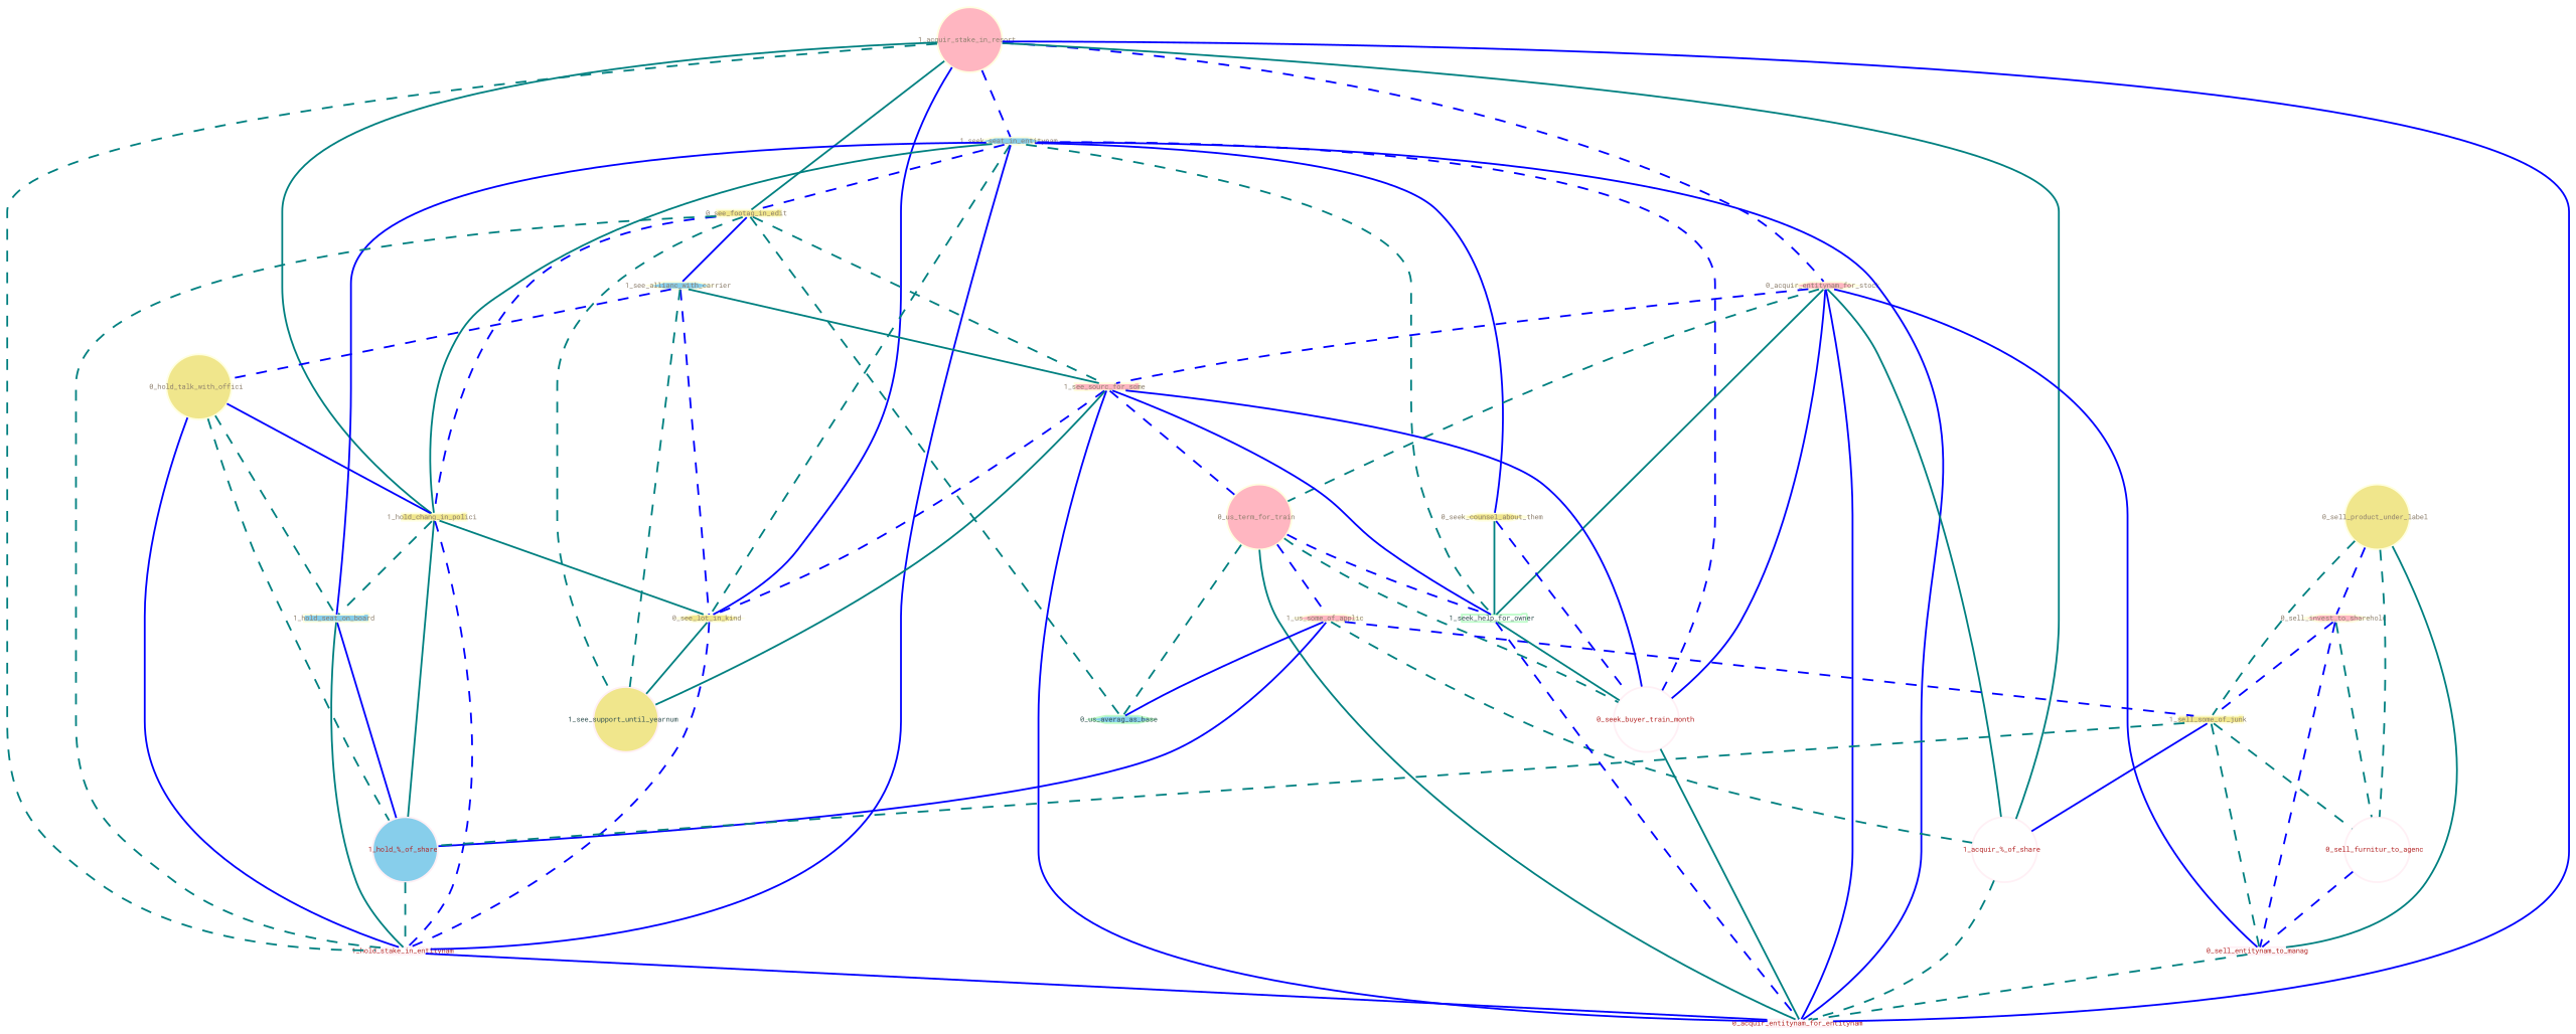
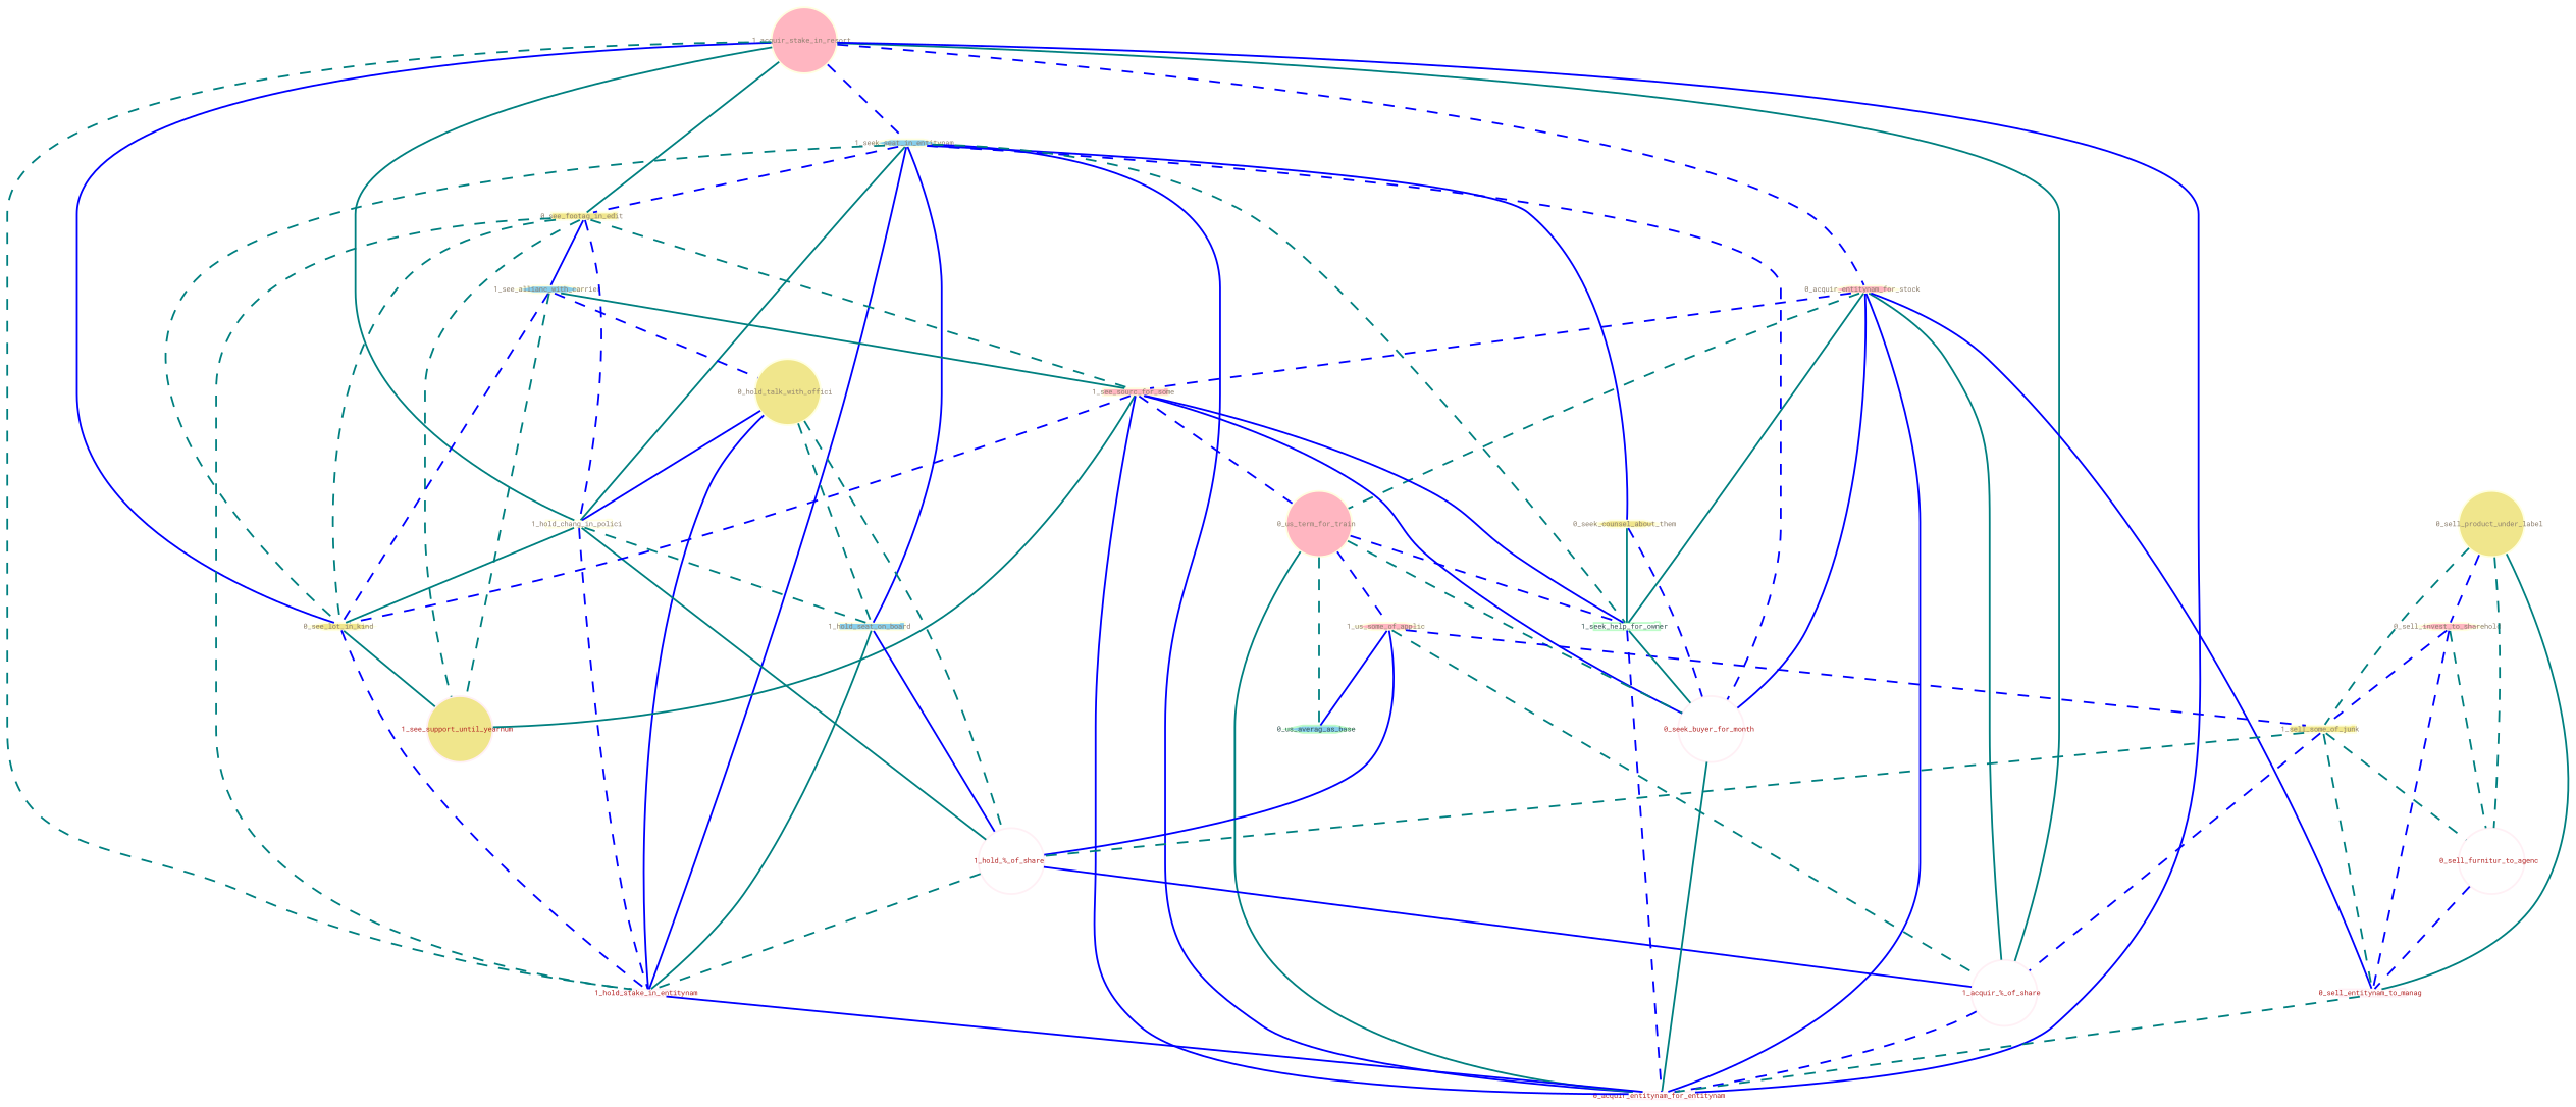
  graph {
    fontname="Roboto Mono"
    node [color="#ffffe0" fillcolor=white fixedsize=true fontcolor="#8b7d6b" fontname="Roboto Mono" fontsize=4 shape=circle style=filled]
    edge [color=blue fontname="Roboto Mono" style=dashed w=1]
    "1_acquir_stake_in_resort " [fillcolor=lightpink height=.06 width=.5]
    "1_seek_seat_in_entitynam " [fillcolor=skyblue height=.06 shape=hexagon width=.5]
    "0_see_footag_in_edit " [fillcolor=khaki height=.06 shape=folder width=.5]
    "1_see_allianc_with_carrier " [fillcolor=skyblue height=.06 shape=hexagon width=.5]
    "0_acquir_entitynam_for_stock " [fillcolor=lightpink height=.06 shape=hexagon width=.5]
    "0_hold_talk_with_offici " [fillcolor=khaki height=.06 width=.5]
-   "1_hold_chang_in_polici " [fillcolor=khaki height=.06 shape=folder width=.5]
+   "1_hold_chang_in_polici " [height=.06 shape=folder width=.5]
    "1_see_sourc_for_some " [fillcolor=lightpink height=.06 shape=folder width=.5]
    "0_seek_counsel_about_them " [fillcolor=khaki height=.06 shape=hexagon width=.5]
    "0_sell_product_under_label " [fillcolor=khaki height=.06 width=.5]
    "0_us_term_for_train " [fillcolor=lightpink height=.06 width=.5]
    "1_hold_seat_on_board " [fillcolor=skyblue height=.06 shape=folder width=.5]
    "1_us_some_of_applic " [fillcolor=lightpink height=.06 shape=hexagon width=.5]
    "0_see_lot_in_kind " [fillcolor=khaki height=.06 shape=hexagon width=.5]
    "0_sell_invest_to_sharehold " [fillcolor=lightpink height=.06 shape=hexagon width=.5]
    "1_sell_some_of_junk " [fillcolor=khaki height=.06 shape=folder width=.5]
-   "1_hold_%_of_share " [color="#fff0f5" fillcolor=skyblue fontcolor="#b22222" height=.06 width=.5]
+   "1_hold_%_of_share " [color="#fff0f5" fontcolor="#b22222" height=.06 width=.5]
    "1_hold_stake_in_entitynam " [color="#fff0f5" fontcolor="#b22222" height=.06 shape=hexagon width=.5]
-   "0_seek_buyer_for_month " [color="#fff0f5" fontcolor="#b22222" height=.06 width=.5 label="0_seek_buyer_train_month"]
+   "0_seek_buyer_for_month " [color="#fff0f5" fontcolor="#b22222" height=.06 width=.5]
    "1_acquir_%_of_share " [color="#fff0f5" fontcolor="#b22222" height=.06 width=.5]
-   "1_see_support_until_yearnum " [color="#fff0f5" fillcolor=khaki fontcolor="#2f4f4f" height=.06 width=.5]
+   "1_see_support_until_yearnum " [color="#fff0f5" fillcolor=khaki fontcolor="#b22222" height=.06 width=.5]
    "0_sell_furnitur_to_agenc " [color="#fff0f5" fontcolor="#b22222" height=.06 width=.5]
    "0_sell_entitynam_to_manag " [color="#fff0f5" fontcolor="#b22222" height=.06 shape=folder width=.5]
    "0_acquir_entitynam_for_entitynam " [color="#fff0f5" fontcolor="#b22222" height=.06 shape=folder width=.5]
    "1_seek_help_for_owner " [color="#BDFCC9" fontcolor="#2f4f4f" height=.06 shape=folder width=.5]
    "0_us_averag_as_base " [color="#BDFCC9" fillcolor=skyblue fontcolor="#2f4f4f" height=.06 shape=hexagon width=.5]
    subgraph sub_1 {
      "1_acquir_stake_in_resort "
      "1_seek_seat_in_entitynam "
      "0_see_footag_in_edit "
      "1_see_allianc_with_carrier "
      "0_acquir_entitynam_for_stock "
      "0_hold_talk_with_offici "
      "1_hold_chang_in_polici "
      "1_see_sourc_for_some "
      "0_seek_counsel_about_them "
      "0_sell_product_under_label "
      "0_us_term_for_train "
      "1_hold_seat_on_board "
      "1_us_some_of_applic "
      "0_see_lot_in_kind "
      "0_sell_invest_to_sharehold "
      "1_sell_some_of_junk "
    }
    subgraph sub_2 {
      "1_hold_%_of_share "
      "1_hold_stake_in_entitynam "
      "0_seek_buyer_for_month "
      "1_acquir_%_of_share "
      "1_see_support_until_yearnum "
      "0_sell_furnitur_to_agenc "
      "0_sell_entitynam_to_manag "
      "0_acquir_entitynam_for_entitynam "
    }
    "1_acquir_stake_in_resort " -- "1_seek_seat_in_entitynam "
    "1_acquir_stake_in_resort " -- "0_see_footag_in_edit " [color=teal style=solid]
    "1_acquir_stake_in_resort " -- "0_acquir_entitynam_for_stock "
    "1_acquir_stake_in_resort " -- "1_hold_chang_in_polici " [color=teal style=solid]
    "1_acquir_stake_in_resort " -- "0_see_lot_in_kind " [style=solid]
    "1_acquir_stake_in_resort " -- "1_hold_stake_in_entitynam " [color=teal w=2]
    "1_acquir_stake_in_resort " -- "1_acquir_%_of_share " [color=teal style=solid]
    "1_acquir_stake_in_resort " -- "0_acquir_entitynam_for_entitynam " [style=solid]
    "1_seek_seat_in_entitynam " -- "0_see_footag_in_edit "
    "1_seek_seat_in_entitynam " -- "1_hold_chang_in_polici " [color=teal style=solid]
    "1_seek_seat_in_entitynam " -- "0_seek_counsel_about_them " [style=solid]
    "1_seek_seat_in_entitynam " -- "1_hold_seat_on_board " [style=solid]
    "1_seek_seat_in_entitynam " -- "0_see_lot_in_kind " [color=teal]
    "1_seek_seat_in_entitynam " -- "1_hold_stake_in_entitynam " [style=solid w=2]
    "1_seek_seat_in_entitynam " -- "0_seek_buyer_for_month "
    "1_seek_seat_in_entitynam " -- "0_acquir_entitynam_for_entitynam " [style=solid]
    "1_seek_seat_in_entitynam " -- "1_seek_help_for_owner " [color=teal]
    "0_see_footag_in_edit " -- "1_see_allianc_with_carrier " [style=solid]
    "0_see_footag_in_edit " -- "1_hold_chang_in_polici "
    "0_see_footag_in_edit " -- "1_see_sourc_for_some " [color=teal]
-   "0_see_footag_in_edit " -- "0_us_averag_as_base " [color=teal w=2]
+   "0_see_footag_in_edit " -- "0_see_lot_in_kind " [color=teal w=2]
    "0_see_footag_in_edit " -- "1_hold_stake_in_entitynam " [color=teal]
    "0_see_footag_in_edit " -- "1_see_support_until_yearnum " [color=teal]
    "1_see_allianc_with_carrier " -- "0_hold_talk_with_offici "
    "1_see_allianc_with_carrier " -- "1_see_sourc_for_some " [color=teal style=solid]
    "1_see_allianc_with_carrier " -- "0_see_lot_in_kind "
    "1_see_allianc_with_carrier " -- "1_see_support_until_yearnum " [color=teal]
    "0_acquir_entitynam_for_stock " -- "1_see_sourc_for_some "
    "0_acquir_entitynam_for_stock " -- "0_us_term_for_train " [color=teal]
    "0_acquir_entitynam_for_stock " -- "0_seek_buyer_for_month " [style=solid]
    "0_acquir_entitynam_for_stock " -- "1_acquir_%_of_share " [color=teal style=solid]
    "0_acquir_entitynam_for_stock " -- "0_sell_entitynam_to_manag " [style=solid]
    "0_acquir_entitynam_for_stock " -- "0_acquir_entitynam_for_entitynam " [style=solid w=3]
    "0_acquir_entitynam_for_stock " -- "1_seek_help_for_owner " [color=teal style=solid]
    "0_hold_talk_with_offici " -- "1_hold_chang_in_polici " [style=solid]
    "0_hold_talk_with_offici " -- "1_hold_seat_on_board " [color=teal]
    "0_hold_talk_with_offici " -- "1_hold_%_of_share " [color=teal]
    "0_hold_talk_with_offici " -- "1_hold_stake_in_entitynam " [style=solid]
    "1_hold_chang_in_polici " -- "1_hold_seat_on_board " [color=teal]
    "1_hold_chang_in_polici " -- "0_see_lot_in_kind " [color=teal style=solid]
    "1_hold_chang_in_polici " -- "1_hold_%_of_share " [color=teal style=solid]
    "1_hold_chang_in_polici " -- "1_hold_stake_in_entitynam " [w=2]
    "1_see_sourc_for_some " -- "0_us_term_for_train "
    "1_see_sourc_for_some " -- "0_see_lot_in_kind "
    "1_see_sourc_for_some " -- "0_seek_buyer_for_month " [style=solid]
    "1_see_sourc_for_some " -- "1_see_support_until_yearnum " [color=teal style=solid]
    "1_see_sourc_for_some " -- "0_acquir_entitynam_for_entitynam " [style=solid]
    "1_see_sourc_for_some " -- "1_seek_help_for_owner " [style=solid]
    "0_seek_counsel_about_them " -- "0_seek_buyer_for_month "
    "0_seek_counsel_about_them " -- "1_seek_help_for_owner " [color=teal style=solid]
    "0_sell_product_under_label " -- "0_sell_invest_to_sharehold "
    "0_sell_product_under_label " -- "1_sell_some_of_junk " [color=teal]
    "0_sell_product_under_label " -- "0_sell_furnitur_to_agenc " [color=teal]
    "0_sell_product_under_label " -- "0_sell_entitynam_to_manag " [color=teal style=solid]
    "0_us_term_for_train " -- "1_us_some_of_applic "
    "0_us_term_for_train " -- "0_seek_buyer_for_month " [color=teal]
    "0_us_term_for_train " -- "0_acquir_entitynam_for_entitynam " [color=teal style=solid]
    "0_us_term_for_train " -- "1_seek_help_for_owner "
    "0_us_term_for_train " -- "0_us_averag_as_base " [color=teal]
    "1_hold_seat_on_board " -- "1_hold_%_of_share " [style=solid]
    "1_hold_seat_on_board " -- "1_hold_stake_in_entitynam " [color=teal style=solid]
    "1_us_some_of_applic " -- "1_sell_some_of_junk " [w=2]
    "1_us_some_of_applic " -- "1_hold_%_of_share " [style=solid]
    "1_us_some_of_applic " -- "1_acquir_%_of_share " [color=teal]
    "1_us_some_of_applic " -- "0_us_averag_as_base " [style=solid]
    "0_see_lot_in_kind " -- "1_hold_stake_in_entitynam "
    "0_see_lot_in_kind " -- "1_see_support_until_yearnum " [color=teal style=solid]
    "0_sell_invest_to_sharehold " -- "1_sell_some_of_junk "
    "0_sell_invest_to_sharehold " -- "0_sell_furnitur_to_agenc " [color=teal w=2]
    "0_sell_invest_to_sharehold " -- "0_sell_entitynam_to_manag " [w=2]
    "1_sell_some_of_junk " -- "1_hold_%_of_share " [color=teal]
-   "1_sell_some_of_junk " -- "1_acquir_%_of_share " [style=solid]
+   "1_sell_some_of_junk " -- "1_acquir_%_of_share "
    "1_sell_some_of_junk " -- "0_sell_furnitur_to_agenc " [color=teal]
    "1_sell_some_of_junk " -- "0_sell_entitynam_to_manag " [color=teal]
    "1_hold_%_of_share " -- "1_hold_stake_in_entitynam " [color=teal]
+   "1_hold_%_of_share " -- "1_acquir_%_of_share " [style=solid w=3]
    "1_hold_stake_in_entitynam " -- "0_acquir_entitynam_for_entitynam " [style=solid]
    "0_seek_buyer_for_month " -- "0_acquir_entitynam_for_entitynam " [color=teal style=solid]
-   "1_acquir_%_of_share " -- "0_acquir_entitynam_for_entitynam " [color=teal]
+   "1_acquir_%_of_share " -- "0_acquir_entitynam_for_entitynam "
    "0_sell_furnitur_to_agenc " -- "0_sell_entitynam_to_manag " [w=2]
    "0_sell_entitynam_to_manag " -- "0_acquir_entitynam_for_entitynam " [color=teal]
    "1_seek_help_for_owner " -- "0_seek_buyer_for_month " [color=teal style=solid w=2]
    "1_seek_help_for_owner " -- "0_acquir_entitynam_for_entitynam "
  }
